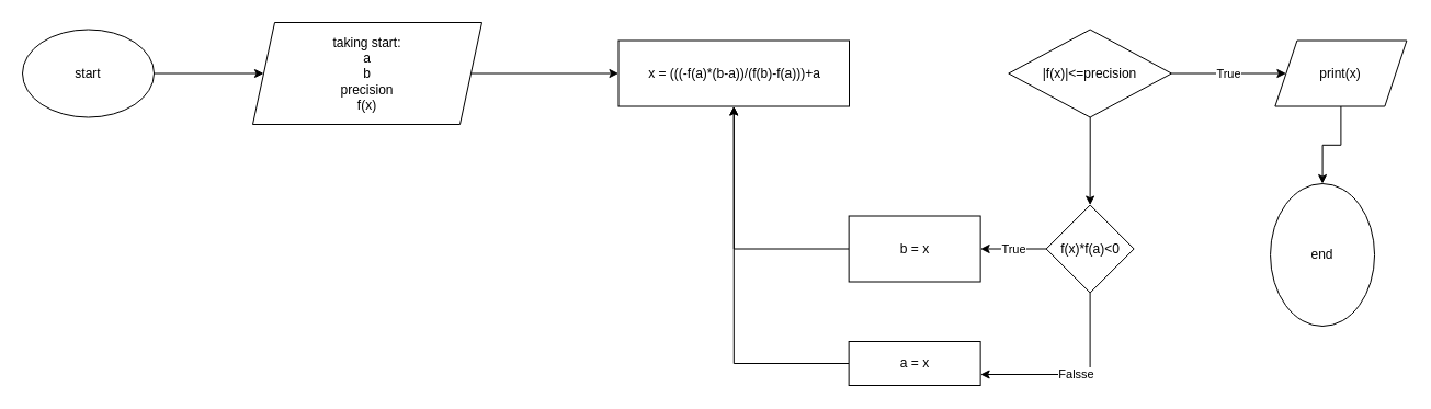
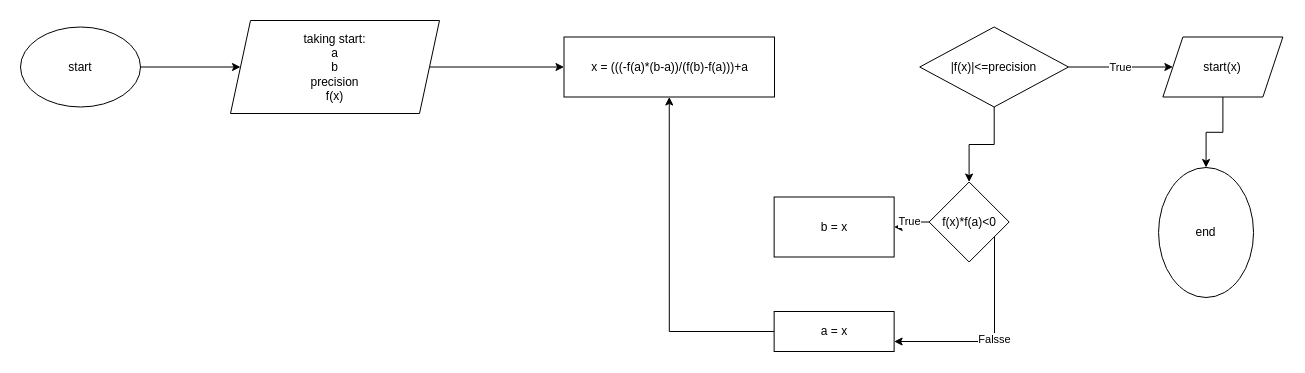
  <mxCell id="0" />
  <mxCell id="1" parent="0" />
  <mxCell id="2" value="" style="edgeStyle=orthogonalEdgeStyle;rounded=0;orthogonalLoop=1;jettySize=auto;html=1;" edge="1" parent="1" source="3" target="5"><mxGeometry relative="1" as="geometry" /></mxCell>
  <mxCell id="3" value="start" style="ellipse;whiteSpace=wrap;html=1;" vertex="1" parent="1"><mxGeometry x="20" y="26.5" width="120" height="80" as="geometry" /></mxCell>
  <mxCell id="4" value="" style="edgeStyle=orthogonalEdgeStyle;rounded=0;orthogonalLoop=1;jettySize=auto;html=1;" edge="1" parent="1" source="5" target="6"><mxGeometry relative="1" as="geometry" /></mxCell>
  <mxCell id="5" value="taking start:&lt;br&gt;a&lt;br&gt;b&lt;br&gt;precision&lt;br&gt;f(x)" style="shape=parallelogram;perimeter=parallelogramPerimeter;whiteSpace=wrap;html=1;fixedSize=1;" vertex="1" parent="1"><mxGeometry x="230" y="20" width="209" height="93" as="geometry" /></mxCell>
  <mxCell id="6" value="x = (((-f(a)*(b-a))/(f(b)-f(a)))+a" style="whiteSpace=wrap;html=1;" vertex="1" parent="1"><mxGeometry x="563.5" y="36.5" width="210.5" height="60" as="geometry" /></mxCell>
  <mxCell id="7" value="True" style="edgeStyle=orthogonalEdgeStyle;rounded=0;orthogonalLoop=1;jettySize=auto;html=1;" edge="1" parent="1" source="9" target="11"><mxGeometry relative="1" as="geometry" /></mxCell>
  <mxCell id="8" value="" style="edgeStyle=orthogonalEdgeStyle;rounded=0;orthogonalLoop=1;jettySize=auto;html=1;" edge="1" parent="1" source="9" target="15"><mxGeometry relative="1" as="geometry" /></mxCell>
  <mxCell id="9" value="|f(x)|&amp;lt;=precision" style="rhombus;whiteSpace=wrap;html=1;" vertex="1" parent="1"><mxGeometry x="919.25" y="26.5" width="148.75" height="80" as="geometry" /></mxCell>
  <mxCell id="10" value="" style="edgeStyle=orthogonalEdgeStyle;rounded=0;orthogonalLoop=1;jettySize=auto;html=1;" edge="1" parent="1" source="11" target="12"><mxGeometry relative="1" as="geometry" /></mxCell>
- <mxCell id="11" value="print(x)" style="shape=parallelogram;perimeter=parallelogramPerimeter;whiteSpace=wrap;html=1;fixedSize=1;" vertex="1" parent="1"><mxGeometry x="1162.375" y="36.5" width="120" height="60" as="geometry" /></mxCell>
+ <mxCell id="11" value="start(x)" style="shape=parallelogram;perimeter=parallelogramPerimeter;whiteSpace=wrap;html=1;fixedSize=1;" vertex="1" parent="1"><mxGeometry x="1162.375" y="36.5" width="120" height="60" as="geometry" /></mxCell>
  <mxCell id="12" value="end" style="ellipse;whiteSpace=wrap;html=1;" vertex="1" parent="1"><mxGeometry x="1158.06" y="167" width="95" height="130" as="geometry" /></mxCell>
  <mxCell id="13" value="True" style="edgeStyle=orthogonalEdgeStyle;rounded=0;orthogonalLoop=1;jettySize=auto;html=1;" edge="1" parent="1" source="15" target="17"><mxGeometry relative="1" as="geometry" /></mxCell>
  <mxCell id="14" value="Falsse" style="edgeStyle=orthogonalEdgeStyle;rounded=0;orthogonalLoop=1;jettySize=auto;html=1;" edge="1" parent="1" source="15" target="19"><mxGeometry relative="1" as="geometry"><Array as="points"><mxPoint x="994" y="341" /></Array></mxGeometry></mxCell>
- <mxCell id="15" value="f(x)*f(a)&amp;lt;0" style="rhombus;whiteSpace=wrap;html=1;" vertex="1" parent="1"><mxGeometry x="953.625" y="186.5" width="80" height="80" as="geometry" /></mxCell>
- <mxCell id="16" style="edgeStyle=orthogonalEdgeStyle;rounded=0;orthogonalLoop=1;jettySize=auto;html=1;exitX=0;exitY=0.5;exitDx=0;exitDy=0;entryX=0.5;entryY=1;entryDx=0;entryDy=0;" edge="1" parent="1" source="17" target="6"><mxGeometry relative="1" as="geometry"><mxPoint x="489" y="68" as="targetPoint" /></mxGeometry></mxCell>
+ <mxCell id="15" value="f(x)*f(a)&amp;lt;0" style="rhombus;whiteSpace=wrap;html=1;" vertex="1" parent="1"><mxGeometry x="928.625" y="181.5" width="80" height="80" as="geometry" /></mxCell>
  <mxCell id="17" value="b = x" style="whiteSpace=wrap;html=1;" vertex="1" parent="1"><mxGeometry x="773.625" y="196.5" width="120" height="60" as="geometry" /></mxCell>
  <mxCell id="18" style="edgeStyle=orthogonalEdgeStyle;rounded=0;orthogonalLoop=1;jettySize=auto;html=1;exitX=0;exitY=0.5;exitDx=0;exitDy=0;entryX=0.5;entryY=1;entryDx=0;entryDy=0;" edge="1" parent="1" source="19" target="6"><mxGeometry relative="1" as="geometry" /></mxCell>
  <mxCell id="19" value="a = x" style="whiteSpace=wrap;html=1;" vertex="1" parent="1"><mxGeometry x="773.625" y="311" width="120" height="40" as="geometry" /></mxCell>
